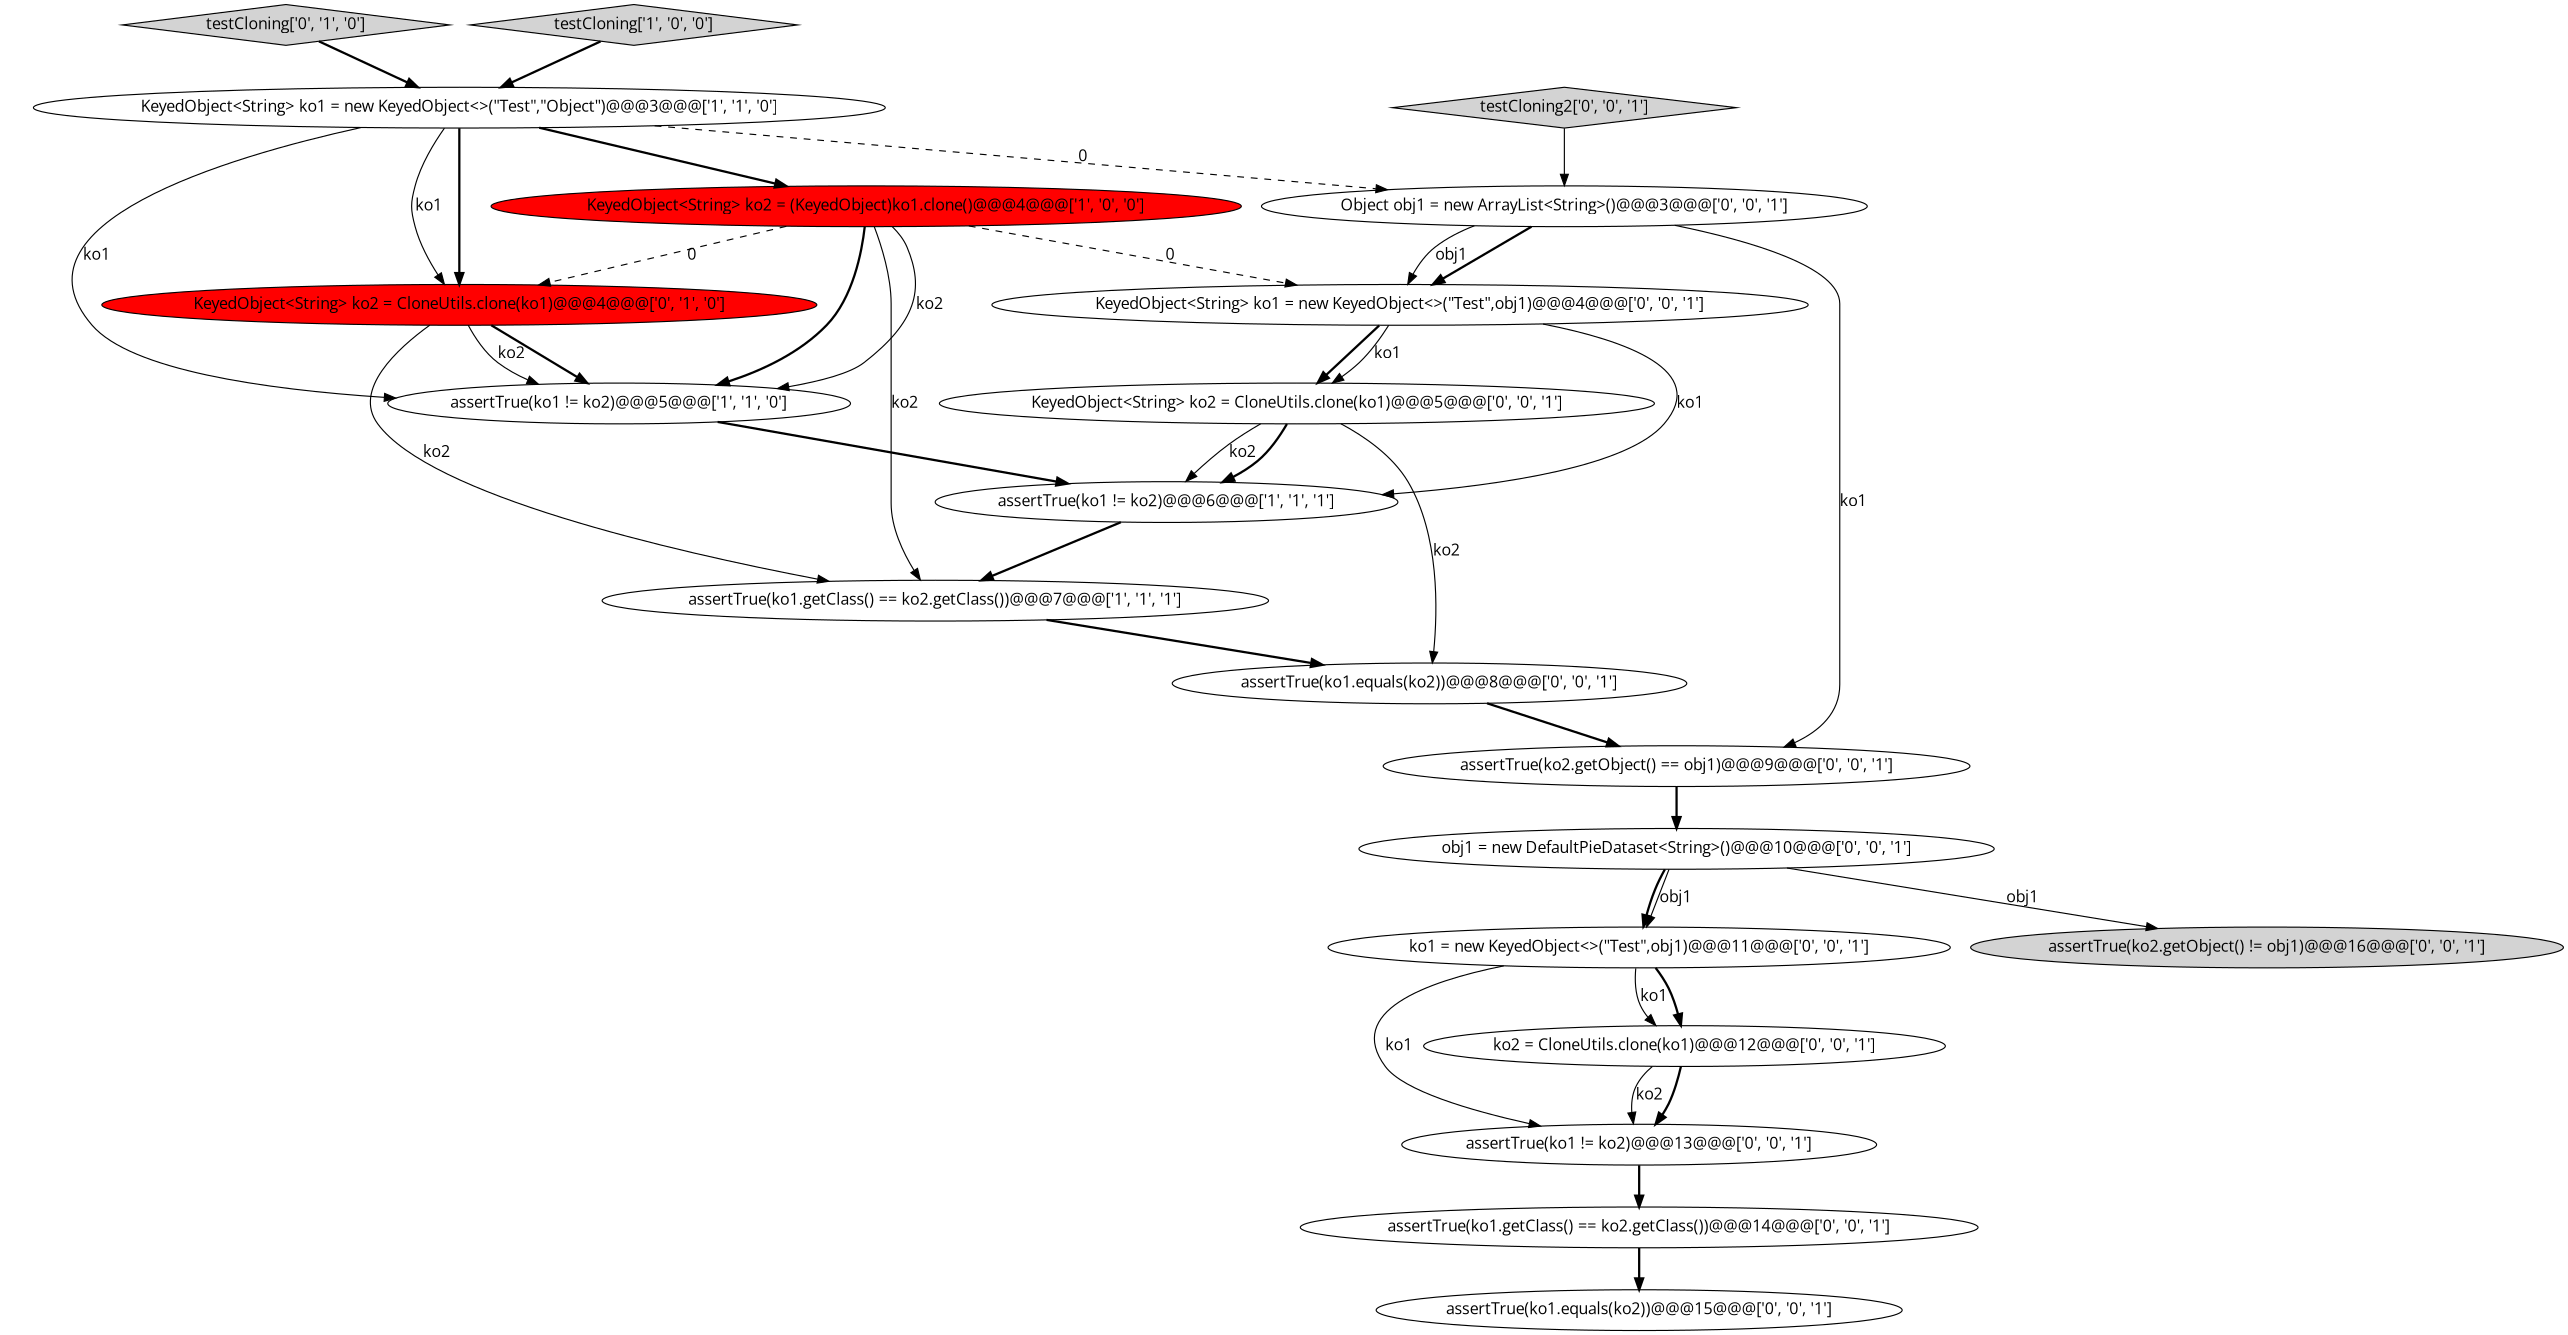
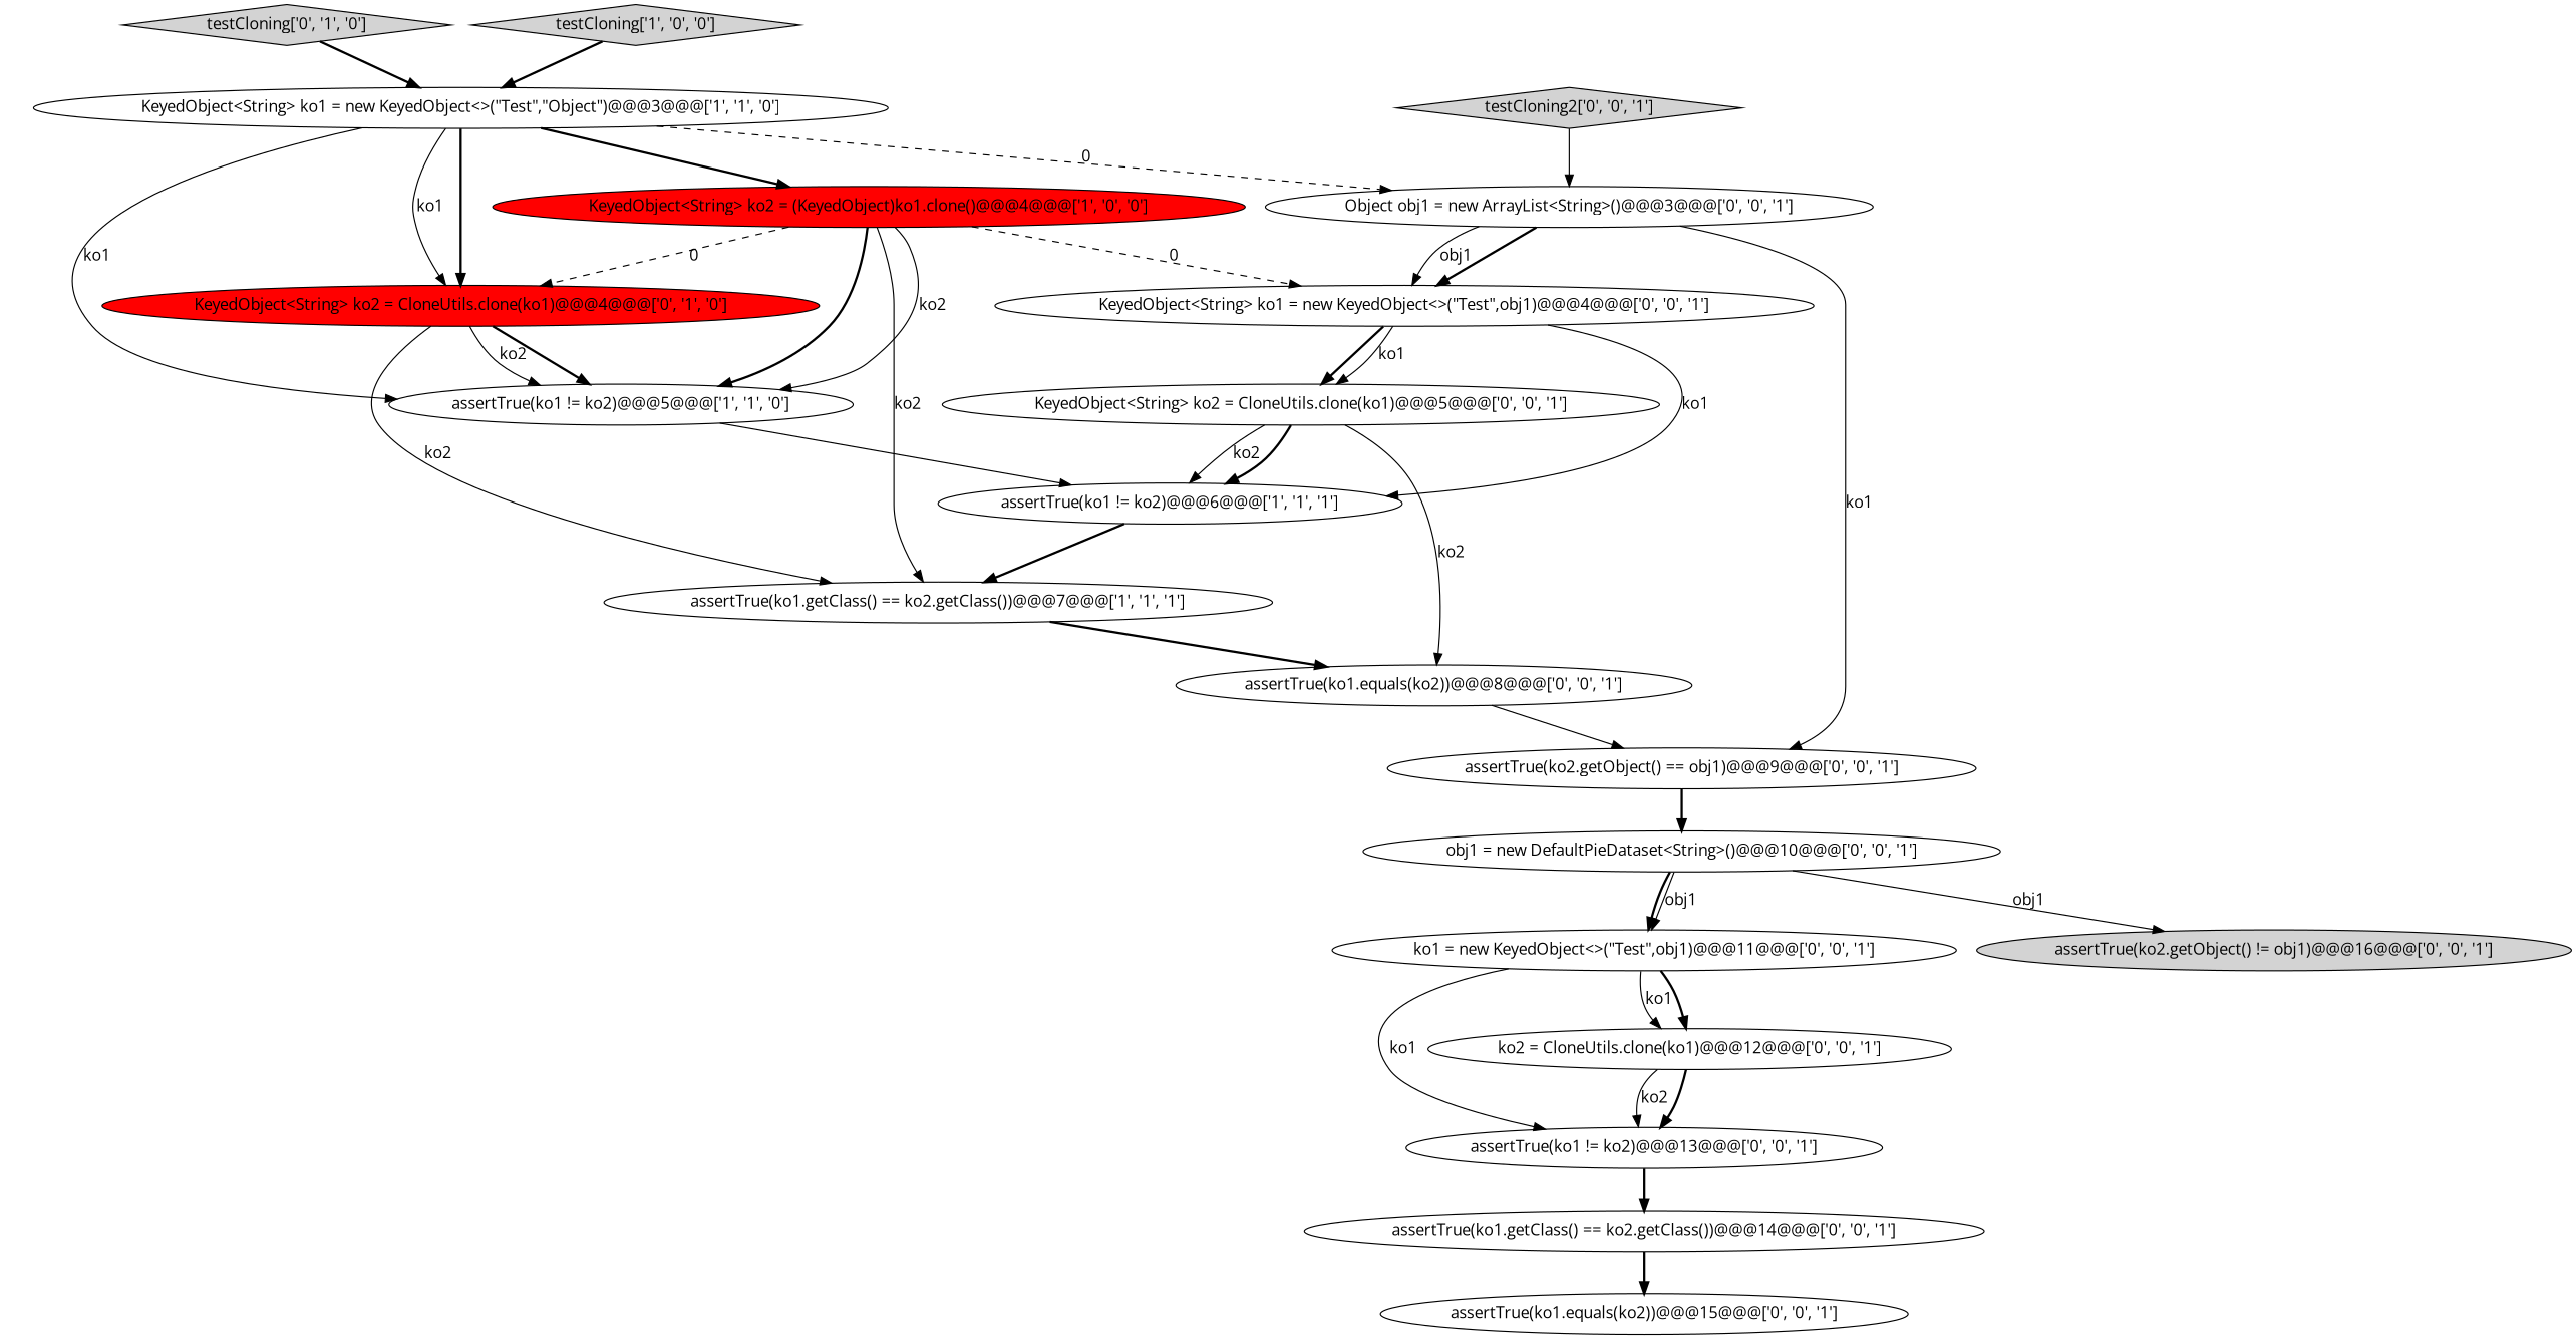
  digraph {
    fontname="Open Sans"
    node [fillcolor=white fontname="Open Sans" shape=ellipse style=filled]
    edge [fontname="Open Sans" style=bold]
    n1 [label="assertTrue(ko1.getClass() == ko2.getClass())@@@14@@@['0', '0', '1']"]
    n2 [label="assertTrue(ko1.equals(ko2))@@@15@@@['0', '0', '1']"]
    n3 [label="Object obj1 = new ArrayList<String>()@@@3@@@['0', '0', '1']"]
    n4 [label="assertTrue(ko2.getObject() == obj1)@@@9@@@['0', '0', '1']"]
    n5 [label="KeyedObject<String> ko1 = new KeyedObject<>(\"Test\",obj1)@@@4@@@['0', '0', '1']"]
    n6 [label="obj1 = new DefaultPieDataset<String>()@@@10@@@['0', '0', '1']"]
    n7 [label="assertTrue(ko1 != ko2)@@@6@@@['1', '1', '1']"]
    n8 [label="KeyedObject<String> ko2 = CloneUtils.clone(ko1)@@@5@@@['0', '0', '1']"]
    n9 [label="ko1 = new KeyedObject<>(\"Test\",obj1)@@@11@@@['0', '0', '1']"]
    n10 [label="assertTrue(ko1 != ko2)@@@13@@@['0', '0', '1']"]
    n11 [label="ko2 = CloneUtils.clone(ko1)@@@12@@@['0', '0', '1']"]
    n12 [label="assertTrue(ko1.equals(ko2))@@@8@@@['0', '0', '1']"]
    n13 [fillcolor=lightgray label="assertTrue(ko2.getObject() != obj1)@@@16@@@['0', '0', '1']"]
    n14 [label="KeyedObject<String> ko1 = new KeyedObject<>(\"Test\",\"Object\")@@@3@@@['1', '1', '0']"]
    n15 [label="assertTrue(ko1 != ko2)@@@5@@@['1', '1', '0']"]
    n16 [fillcolor=red label="KeyedObject<String> ko2 = CloneUtils.clone(ko1)@@@4@@@['0', '1', '0']"]
    n17 [fillcolor=red label="KeyedObject<String> ko2 = (KeyedObject)ko1.clone()@@@4@@@['1', '0', '0']"]
    n18 [label="assertTrue(ko1.getClass() == ko2.getClass())@@@7@@@['1', '1', '1']"]
    n19 [fillcolor=lightgray label="testCloning2['0', '0', '1']" shape=diamond]
    n20 [fillcolor=lightgray label="testCloning['0', '1', '0']" shape=diamond]
    n21 [fillcolor=lightgray label="testCloning['1', '0', '0']" shape=diamond]
    n1 -> n2
    n3 -> n4 [label=ko1 style=solid]
    n3 -> n5
    n3 -> n5 [label=obj1 style=solid]
    n4 -> n6
    n5 -> n7 [label=ko1 style=solid]
    n5 -> n8
    n5 -> n8 [label=ko1 style=solid]
    n6 -> n9
    n6 -> n9 [label=obj1 style=solid]
    n6 -> n13 [label=obj1 style=solid]
    n7 -> n18
    n8 -> n7 [label=ko2 style=solid]
    n8 -> n7
    n8 -> n12 [label=ko2 style=solid]
    n9 -> n10 [label=ko1 style=solid]
    n9 -> n11 [label=ko1 style=solid]
    n9 -> n11
    n10 -> n1
    n11 -> n10
    n11 -> n10 [label=ko2 style=solid]
-   n12 -> n4
+   n12 -> n4 [style=solid]
    n14 -> n3 [label=0 style=dashed]
    n14 -> n15 [label=ko1 style=solid]
    n14 -> n16 [label=ko1 style=solid]
    n14 -> n16
    n14 -> n17
-   n15 -> n7
+   n15 -> n7 [style=solid]
    n16 -> n15
    n16 -> n15 [label=ko2 style=solid]
    n16 -> n18 [label=ko2 style=solid]
    n17 -> n5 [label=0 style=dashed]
    n17 -> n15 [label=ko2 style=solid]
    n17 -> n15
    n17 -> n16 [label=0 style=dashed]
    n17 -> n18 [label=ko2 style=solid]
    n18 -> n12
    n19 -> n3 [style=solid]
    n20 -> n14
    n21 -> n14
  }
